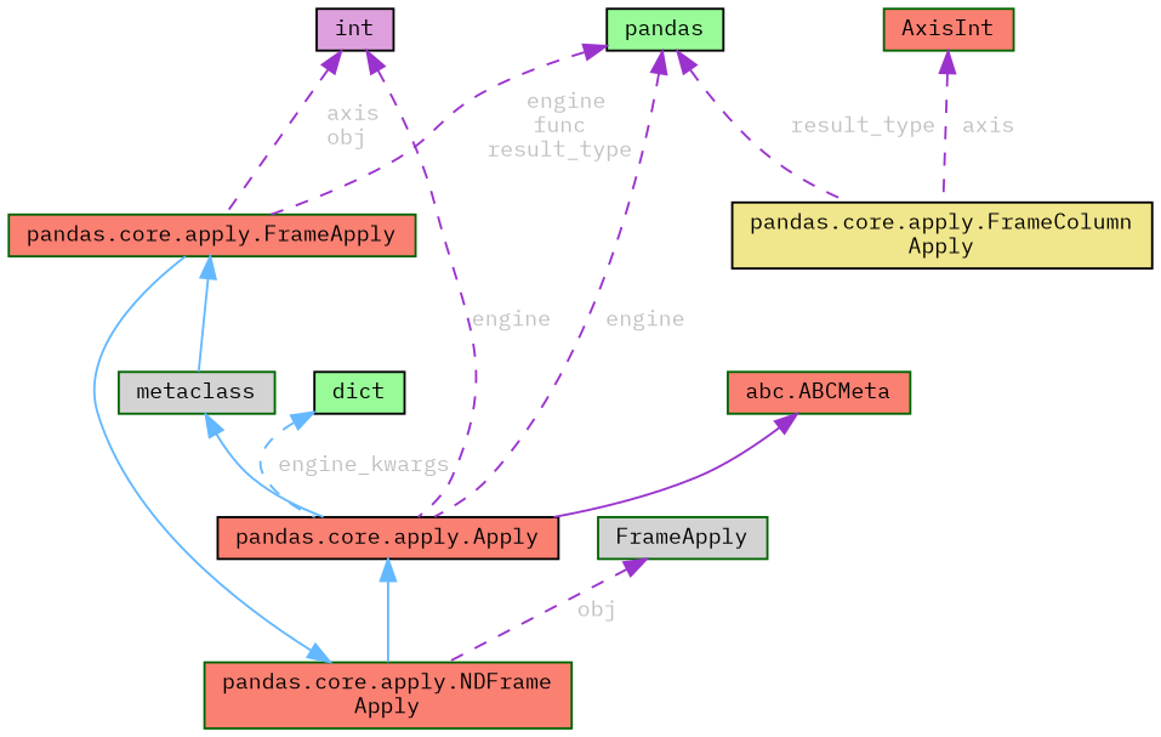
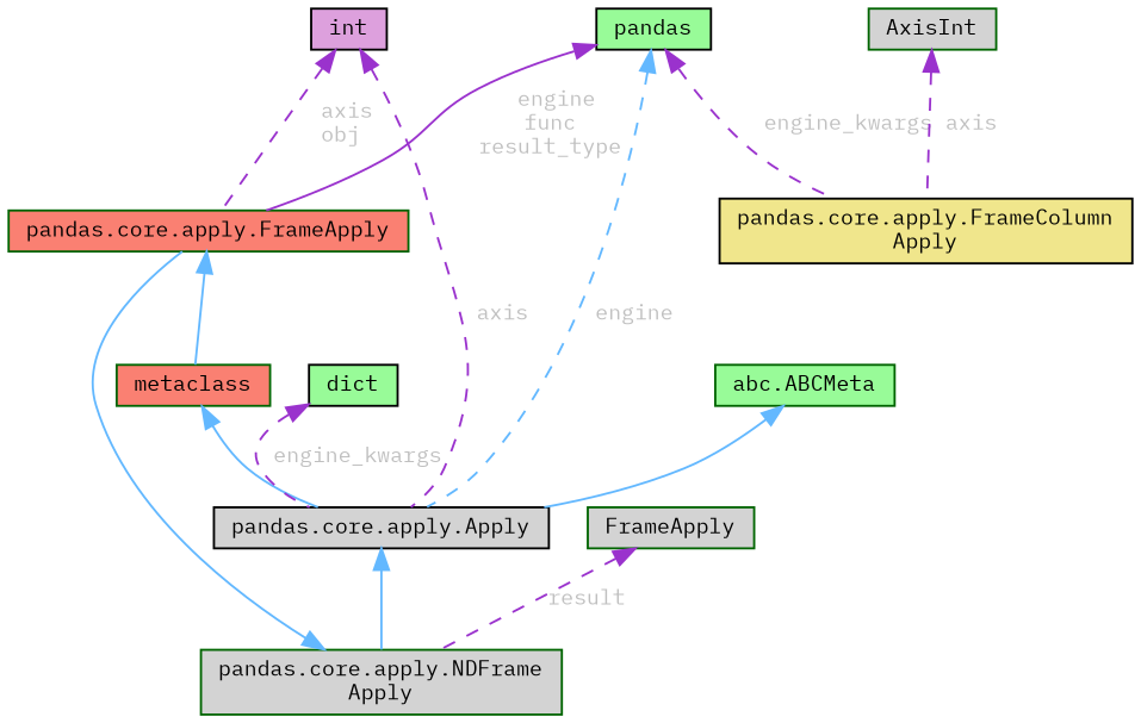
  digraph {
    fontname="IBM Plex Mono"
    node [color=darkgreen fillcolor=salmon fontname="IBM Plex Mono" fontsize=10 shape=box style=filled]
    edge [color=darkorchid3 dir=back fontname="IBM Plex Mono" fontsize=10 labelfontname=Helvetica labelfontsize=10 style=dashed fontcolor=grey]
    n1 [color=black fillcolor=khaki fontcolor=black height=0.2 label="pandas.core.apply.FrameColumn\lApply" width=0.4]
    n2 [height=0.2 label="pandas.core.apply.FrameApply" width=0.4]
-   n3 [fillcolor=lightgrey height=0.2 label=metaclass width=0.4]
-   n4 [height=0.2 label="pandas.core.apply.NDFrame\lApply" width=0.4]
-   n5 [color=black height=0.2 label="pandas.core.apply.Apply" width=0.4]
-   n6 [height=0.2 label="abc.ABCMeta" width=0.4]
+   n3 [height=0.2 label=metaclass width=0.4]
+   n4 [fillcolor=lightgrey height=0.2 label="pandas.core.apply.NDFrame\lApply" width=0.4]
+   n5 [color=black fillcolor=lightgrey height=0.2 label="pandas.core.apply.Apply" width=0.4]
+   n6 [fillcolor=palegreen height=0.2 label="abc.ABCMeta" width=0.4]
    n7 [color=black fillcolor=palegreen height=0.2 label=pandas width=0.4]
    n8 [color=black fillcolor=palegreen height=0.2 label=dict width=0.4]
    n9 [color=black fillcolor=plum height=0.2 label=int width=0.4]
    n10 [fillcolor=lightgrey height=0.2 label=FrameApply width=0.4]
-   n11 [height=0.2 label=AxisInt width=0.4]
+   n11 [fillcolor=lightgrey height=0.2 label=AxisInt width=0.4]
    n2 -> n3 [color=steelblue1 style=solid fontcolor=""]
    n3 -> n5 [color=steelblue1 style=solid fontcolor=""]
    n4 -> n2 [color=steelblue1 style=solid fontcolor=""]
    n5 -> n4 [color=steelblue1 style=solid fontcolor=""]
-   n6 -> n5 [style=solid fontcolor=""]
-   n7 -> n1 [label=" result_type"]
-   n7 -> n2 [label=" engine\nfunc\nresult_type"]
-   n7 -> n5 [label=" engine"]
-   n8 -> n5 [color=steelblue1 label=" engine_kwargs"]
+   n6 -> n5 [color=steelblue1 style=solid fontcolor=""]
+   n7 -> n1 [label=" engine_kwargs"]
+   n7 -> n2 [label=" engine\nfunc\nresult_type" style=solid]
+   n7 -> n5 [color=steelblue1 label=" engine"]
+   n8 -> n5 [label=" engine_kwargs"]
    n9 -> n2 [label=" axis\nobj"]
-   n9 -> n5 [label=" engine"]
-   n10 -> n4 [label=" obj"]
+   n9 -> n5 [label=" axis"]
+   n10 -> n4 [label=" result"]
    n11 -> n1 [label=" axis"]
  }
